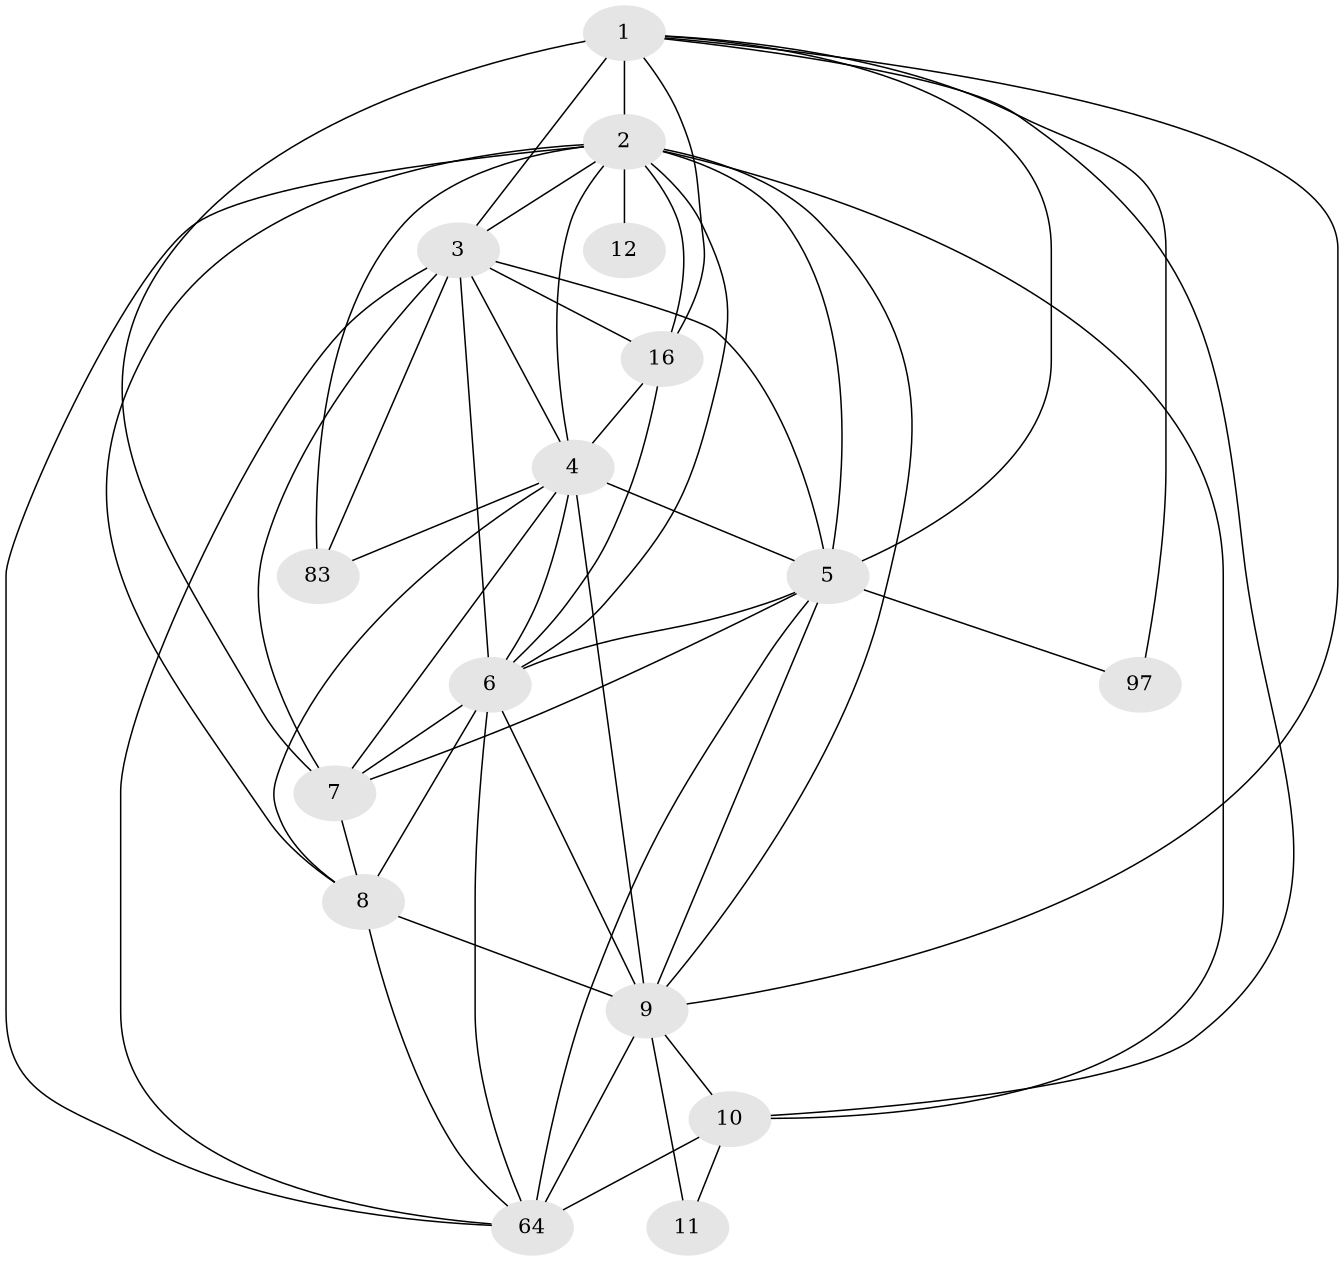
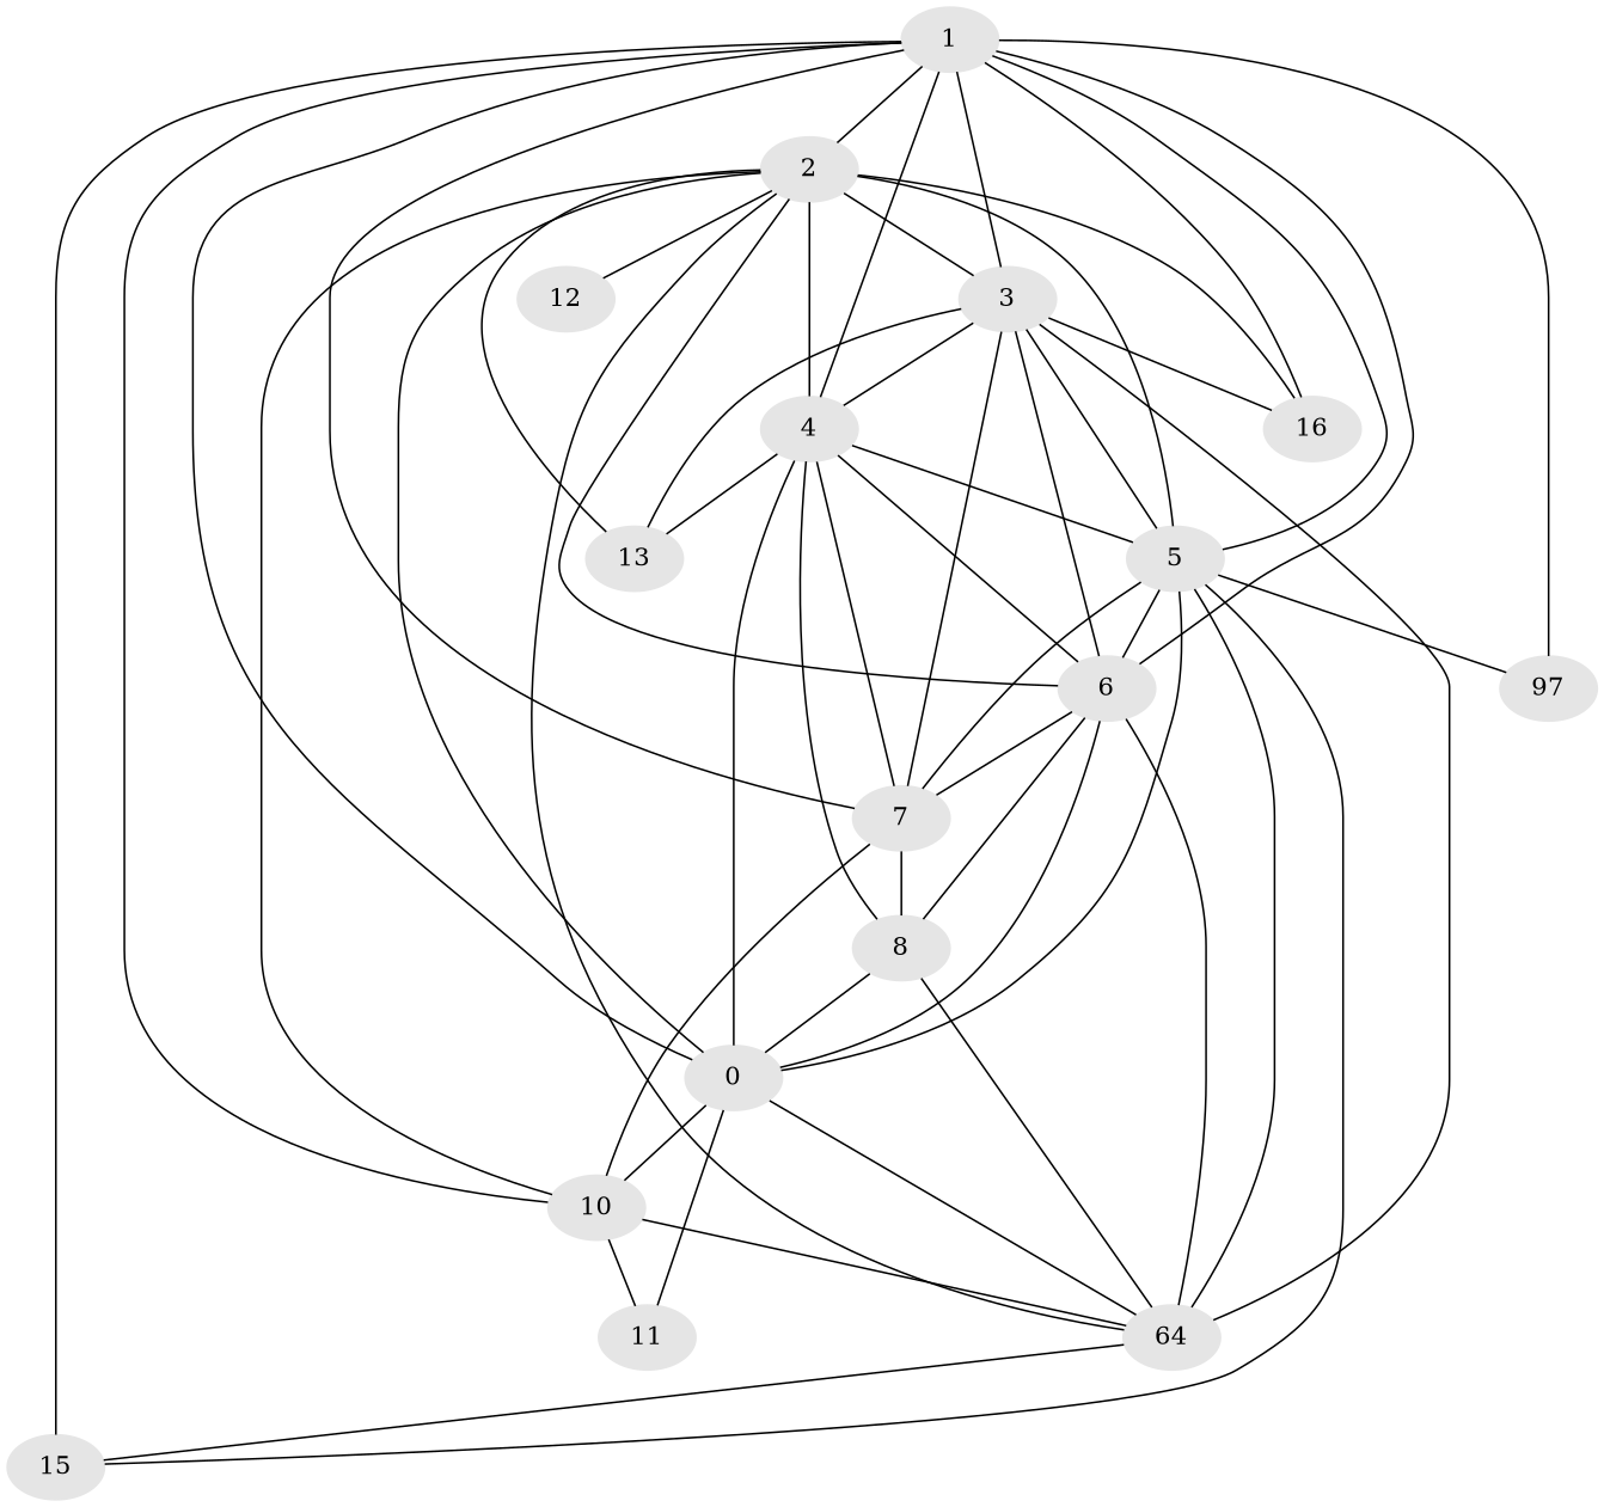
  graph {
    node [color=gray90 style=filled]
    edge [weight=1.0]
    1
    2
    3
    4
    5
    6
    7
-   9
+   9 [label=0]
    10
+   15
    16
    n12 [label=97]
    8
    12
    n15 [label=64]
-   13 [label=83]
+   13
    11
    1 -- 2 [weight=4.0]
    1 -- 3 [weight=4.0]
-   16 -- 4 [weight=2.0]
+   1 -- 4 [weight=2.0]
    1 -- 5 [weight=5.0]
-   16 -- 6 [weight=2.0]
+   1 -- 6 [weight=2.0]
    1 -- 7 [weight=2.0]
    1 -- 9
    1 -- 10
+   1 -- 15 [weight=3.0]
    1 -- 16
    1 -- n12
    2 -- 3 [weight=4.0]
    2 -- 4 [weight=2.0]
    2 -- 5 [weight=3.0]
    2 -- 6 [weight=2.0]
    2 -- 9
    2 -- 10
    2 -- 16
-   2 -- 8
    2 -- 12 [weight=2.0]
    2 -- n15
    2 -- 13 [weight=2.0]
    3 -- 4 [weight=2.0]
    3 -- 5 [weight=10.0]
    3 -- 6 [weight=3.0]
    3 -- 7 [weight=3.0]
    3 -- 16
    3 -- n15
    3 -- 13 [weight=2.0]
    4 -- 5
    4 -- 6
    4 -- 7 [weight=2.0]
    4 -- 9 [weight=5.0]
    4 -- 8
    4 -- 13
    5 -- 6
    5 -- 7
    5 -- 9
+   5 -- 15
    5 -- n12
    5 -- n15 [weight=4.0]
    6 -- 7
    6 -- 9 [weight=3.0]
    6 -- 8
    6 -- n15
+   7 -- 10 [weight=6.0]
    7 -- 8
    9 -- 10
    9 -- n15
    9 -- 11
    10 -- n15 [weight=2.0]
    10 -- 11
    8 -- 9
    8 -- n15
+   n15 -- 15
  }
